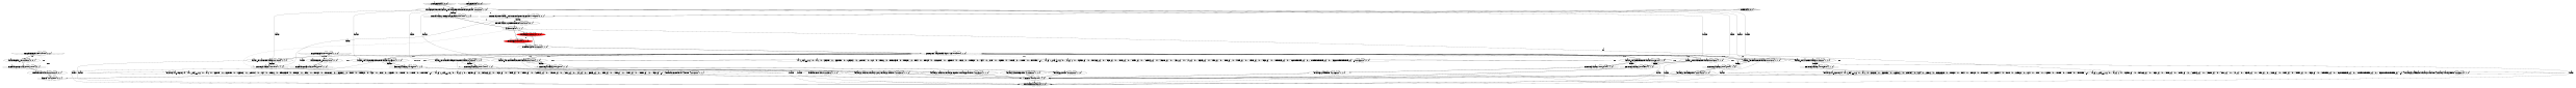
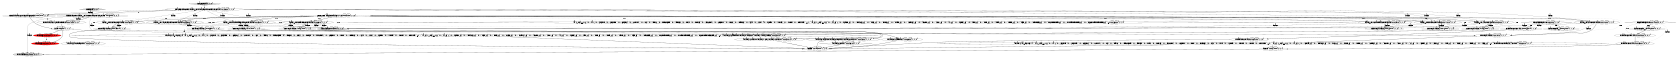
  digraph {
    node [fillcolor=white shape=ellipse style=filled]
    edge [style=bold]
    n1 [fillcolor=red label="setState(587)@@@7@@@['1', '0', '0']"]
    n2 [fillcolor=red label="setState(585)@@@7@@@['0', '1', '0']"]
-   n3 [label="_errHandler.sync(this)@@@8@@@['1', '1', '0']"]
    n4 [label="getInterpreter().adaptivePredict(_input,77,_ctx)@@@9@@@['1', '1', '0']" shape=diamond]
    n5 [label="_localctx = new SubqueryExpressionContext(_localctx)@@@55@@@['1', '1', '0']"]
    n6 [label="enterOuterAlt(_localctx,2)@@@18@@@['1', '1', '0']"]
    n7 [label="enterOuterAlt(_localctx,8)@@@74@@@['1', '1', '0']"]
    n8 [label="_localctx = new ConstantDefaultContext(_localctx)@@@24@@@['1', '1', '0']"]
    n9 [label="enterOuterAlt(_localctx,7)@@@67@@@['1', '1', '0']"]
    n10 [label="enterOuterAlt(_localctx,1)@@@7@@@['1', '1', '1']"]
    n11 [label="(((_la) & ~0x3f) == 0 && ((1L << _la) & ((1L << ANALYZE) | (1L << ANALYZED) | (1L << CATALOGS) | (1L << COLUMNS) | (1L << DAY) | (1L << DEBUG) | (1L << EXECUTABLE) | (1L << EXPLAIN) | (1L << FIRST) | (1L << FORMAT) | (1L << FUNCTIONS) | (1L << GRAPHVIZ) | (1L << HOUR) | (1L << INTERVAL) | (1L << LAST) | (1L << LIMIT) | (1L << MAPPED) | (1L << MINUTE) | (1L << MONTH) | (1L << OPTIMIZED))) != 0) || ((((_la - 65)) & ~0x3f) == 0 && ((1L << (_la - 65)) & ((1L << (PARSED - 65)) | (1L << (PHYSICAL - 65)) | (1L << (PLAN - 65)) | (1L << (RLIKE - 65)) | (1L << (QUERY - 65)) | (1L << (SCHEMAS - 65)) | (1L << (SECOND - 65)) | (1L << (SHOW - 65)) | (1L << (SYS - 65)) | (1L << (TABLES - 65)) | (1L << (TEXT - 65)) | (1L << (TYPE - 65)) | (1L << (TYPES - 65)) | (1L << (VERIFY - 65)) | (1L << (YEAR - 65)) | (1L << (IDENTIFIER - 65)) | (1L << (DIGIT_IDENTIFIER - 65)) | (1L << (QUOTED_IDENTIFIER - 65)) | (1L << (BACKQUOTED_IDENTIFIER - 65)))) != 0)@@@36@@@['1', '1', '0']" shape=diamond]
    n12 [label="enterOuterAlt(_localctx,6)@@@56@@@['1', '1', '0']"]
    n13 [label="_localctx = new StarContext(_localctx)@@@31@@@['1', '1', '0']"]
    n14 [label="_localctx = new ParenthesizedExpressionContext(_localctx)@@@73@@@['1', '1', '0']"]
    n15 [label="enterOuterAlt(_localctx,3)@@@25@@@['1', '1', '0']"]
    n16 [label="_localctx = new DereferenceContext(_localctx)@@@66@@@['1', '1', '0']"]
    n17 [label="_localctx = new FunctionContext(_localctx)@@@48@@@['1', '1', '0']"]
    n18 [label="_localctx = new ExtractContext(_localctx)@@@17@@@['1', '1', '0']"]
    n19 [label="enterOuterAlt(_localctx,5)@@@49@@@['1', '1', '0']"]
    n20 [label="_localctx = new CastContext(_localctx)@@@10@@@['1', '1', '0']"]
    n21 [label="enterOuterAlt(_localctx,4)@@@32@@@['1', '1', '0']"]
    n22 [fillcolor=lightgray label="return _localctx@@@94@@@['1', '1', '0']"]
-   n23 [label="{setState(567)extractExpression()}@@@19@@@['1', '1', '0']"]
    n24 [label="{setState(581)match(T__0)setState(582)expression()setState(583)match(T__1)}@@@75@@@['1', '1', '0']"]
    n25 [label="{setState(580)qualifiedName()}@@@68@@@['1', '1', '0']"]
    n26 [label="{setState(754)_la = _input.LA(1)if (!((((_la) & ~0x3f) == 0 && ((1L << _la) & ((1L << ANALYZE) | (1L << ANALYZED) | (1L << CATALOGS) | (1L << COLUMNS) | (1L << DAY) | (1L << DEBUG) | (1L << EXECUTABLE) | (1L << EXPLAIN) | (1L << FIRST) | (1L << FORMAT) | (1L << FUNCTIONS) | (1L << GRAPHVIZ) | (1L << HOUR) | (1L << INTERVAL) | (1L << LAST) | (1L << LIMIT) | (1L << MAPPED) | (1L << MINUTE) | (1L << MONTH) | (1L << OPTIMIZED))) != 0) || ((((_la - 65)) & ~0x3f) == 0 && ((1L << (_la - 65)) & ((1L << (PARSED - 65)) | (1L << (PHYSICAL - 65)) | (1L << (PLAN - 65)) | (1L << (RLIKE - 65)) | (1L << (QUERY - 65)) | (1L << (SCHEMAS - 65)) | (1L << (SECOND - 65)) | (1L << (SHOW - 65)) | (1L << (SYS - 65)) | (1L << (TABLES - 65)) | (1L << (TEXT - 65)) | (1L << (TYPE - 65)) | (1L << (TYPES - 65)) | (1L << (VERIFY - 65)) | (1L << (YEAR - 65)))) != 0))) {_errHandler.recoverInline(this)}{consume()}}@@@8@@@['1', '1', '1']"]
    n27 [label="{setState(576)match(T__0)setState(577)query()setState(578)match(T__1)}@@@57@@@['1', '1', '0']"]
-   n28 [label="{setState(568)constant()}@@@26@@@['1', '1', '0']"]
+   n28 [label="{setState(568)constant()}@@@26@@@['1', '1', '0']" shape=diamond]
    n29 [label="{exitRule()}@@@91@@@['1', '1', '0']"]
    n30 [label="{setState(572)_la = _input.LA(1)if ((((_la) & ~0x3f) == 0 && ((1L << _la) & ((1L << ANALYZE) | (1L << ANALYZED) | (1L << CATALOGS) | (1L << COLUMNS) | (1L << DAY) | (1L << DEBUG) | (1L << EXECUTABLE) | (1L << EXPLAIN) | (1L << FIRST) | (1L << FORMAT) | (1L << FUNCTIONS) | (1L << GRAPHVIZ) | (1L << HOUR) | (1L << INTERVAL) | (1L << LAST) | (1L << LIMIT) | (1L << MAPPED) | (1L << MINUTE) | (1L << MONTH) | (1L << OPTIMIZED))) != 0) || ((((_la - 65)) & ~0x3f) == 0 && ((1L << (_la - 65)) & ((1L << (PARSED - 65)) | (1L << (PHYSICAL - 65)) | (1L << (PLAN - 65)) | (1L << (RLIKE - 65)) | (1L << (QUERY - 65)) | (1L << (SCHEMAS - 65)) | (1L << (SECOND - 65)) | (1L << (SHOW - 65)) | (1L << (SYS - 65)) | (1L << (TABLES - 65)) | (1L << (TEXT - 65)) | (1L << (TYPE - 65)) | (1L << (TYPES - 65)) | (1L << (VERIFY - 65)) | (1L << (YEAR - 65)) | (1L << (IDENTIFIER - 65)) | (1L << (DIGIT_IDENTIFIER - 65)) | (1L << (QUOTED_IDENTIFIER - 65)) | (1L << (BACKQUOTED_IDENTIFIER - 65)))) != 0)) {{setState(569)qualifiedName()setState(570)match(DOT)}}setState(574)match(ASTERISK)}@@@33@@@['1', '1', '0']"]
    n31 [label="_errHandler.reportError(this,re)@@@88@@@['1', '1', '0']"]
    n32 [label="_errHandler.recover(this,re)@@@89@@@['1', '1', '0']"]
+   n33 [fillcolor=lightgray label="return _localctx@@@27@@@['0', '0', '1']"]
    n34 [label="{exitRule()}@@@24@@@['0', '0', '1']"]
    n35 [label="_localctx.exception = re@@@87@@@['1', '1', '0']"]
    n36 [label="NonReservedContext _localctx = new NonReservedContext(_ctx,getState())@@@3@@@['0', '0', '1']"]
    n37 [label="enterRule(_localctx,106,RULE_nonReserved)@@@4@@@['0', '0', '1']"]
    n38 [label="int _la@@@5@@@['1', '1', '1']"]
    n39 [fillcolor=lightgray label="nonReserved['0', '0', '1']" shape=diamond]
-   n40 [fillcolor=lightgray label="primaryExpression['1', '0', '0']" shape=diamond]
    n41 [label="PrimaryExpressionContext _localctx = new PrimaryExpressionContext(_ctx,getState())@@@3@@@['1', '1', '0']"]
    n42 [label="enterRule(_localctx,60,RULE_primaryExpression)@@@4@@@['1', '1', '0']"]
    n43 [label="_errHandler.reportError(this,re)@@@21@@@['0', '0', '1']"]
    n44 [label="_errHandler.recover(this,re)@@@22@@@['0', '0', '1']"]
    n45 [label="RecognitionException re@@@19@@@['0', '0', '1']" shape=diamond]
    n46 [label="_localctx.exception = re@@@20@@@['0', '0', '1']"]
    n47 [label="RecognitionException re@@@86@@@['1', '1', '0']" shape=diamond]
    n48 [fillcolor=lightgray label="primaryExpression['0', '1', '0']" shape=diamond]
    n49 [label="{setState(575)functionExpression()}@@@50@@@['1', '1', '0']"]
    n1 -> n2 [label=0 style=dashed]
-   n1 -> n3
-   n2 -> n3
-   n3 -> n4
    n4 -> n5 [label=true style=dotted]
    n4 -> n5
    n4 -> n6 [label=true style=dotted]
    n4 -> n7 [label=true style=dotted]
    n4 -> n8
    n4 -> n8 [label=true style=dotted]
    n4 -> n9 [label=true style=dotted]
    n4 -> n10 [label=true style=dotted]
    n4 -> n11 [label=true style=dotted]
    n4 -> n12 [label=true style=dotted]
    n4 -> n13
    n4 -> n13 [label=true style=dotted]
    n4 -> n14 [label=true style=dotted]
    n4 -> n14
    n4 -> n15 [label=true style=dotted]
    n4 -> n16
    n4 -> n16 [label=true style=dotted]
    n4 -> n17
    n4 -> n17 [label=true style=dotted]
    n4 -> n18 [label=true style=dotted]
    n4 -> n18
    n4 -> n19 [label=true style=dotted]
    n4 -> n20
    n4 -> n20 [label=true style=dotted]
    n4 -> n21 [label=true style=dotted]
    n5 -> n12
    n5 -> n12 [label=_localctx style=solid]
    n5 -> n22 [label=_localctx style=solid]
-   n6 -> n23
    n7 -> n24
    n8 -> n15 [label=_localctx style=solid]
    n8 -> n15
    n8 -> n22 [label=_localctx style=solid]
    n9 -> n25
    n10 -> n26
    n12 -> n27
    n13 -> n21
    n13 -> n21 [label=_localctx style=solid]
    n13 -> n22 [label=_localctx style=solid]
    n14 -> n7 [label=_localctx style=solid]
    n14 -> n7
    n14 -> n22 [label=_localctx style=solid]
-   n15 -> n28
    n16 -> n9
    n16 -> n9 [label=_localctx style=solid]
    n16 -> n22 [label=_localctx style=solid]
    n17 -> n19
    n17 -> n19 [label=_localctx style=solid]
    n17 -> n22 [label=_localctx style=solid]
    n18 -> n6
    n18 -> n6 [label=_localctx style=solid]
    n18 -> n22 [label=_localctx style=solid]
    n19 -> n29
    n20 -> n10 [label=_localctx style=solid]
    n20 -> n10
    n20 -> n22 [label=_localctx style=solid]
    n21 -> n30
-   n23 -> n29
    n24 -> n29
    n25 -> n29
    n26 -> n29
    n26 -> n34
    n27 -> n29
    n28 -> n29
-   n29 -> n22
    n30 -> n29
-   n31 -> n32 [style=dashed]
-   n32 -> n29 [style=dashed]
-   n35 -> n31
+   n31 -> n32
+   n32 -> n29
+   n34 -> n33
    n36 -> n10 [label=_localctx style=solid]
+   n36 -> n33 [label=_localctx style=solid]
    n36 -> n37 [label=_localctx style=solid]
    n36 -> n37
    n37 -> n38
    n38 -> n1
    n38 -> n2
    n38 -> n10 [style=dashed]
    n38 -> n30 [label=_la style=solid]
    n39 -> n36
-   n40 -> n41
    n41 -> n5 [label=_localctx style=solid]
    n41 -> n8 [label=_localctx style=solid]
    n41 -> n13 [label=_localctx style=solid]
    n41 -> n14 [label=_localctx style=solid]
    n41 -> n16 [label=_localctx style=solid]
    n41 -> n17 [label=_localctx style=solid]
    n41 -> n18 [label=_localctx style=solid]
    n41 -> n20 [label=_localctx style=solid]
    n41 -> n36 [label=0 style=dashed]
    n41 -> n42
    n41 -> n42 [label=_localctx style=solid]
    n42 -> n37 [label=0 style=dashed]
    n42 -> n38
    n43 -> n44
    n44 -> n34
    n45 -> n43 [label=true style=dashed]
-   n45 -> n44 [label=true style=dotted]
+   n45 -> n44 [label=_localctx style=dotted]
    n45 -> n46 [label=true style=dotted]
    n45 -> n46
    n46 -> n43
    n47 -> n15 [label=true style=dotted]
    n47 -> n31 [label=_localctx style=dotted]
    n47 -> n35 [label=true style=dotted]
    n47 -> n35
    n48 -> n41
-   n49 -> n29
+   n49 -> n29 [style=dotted]
  }
